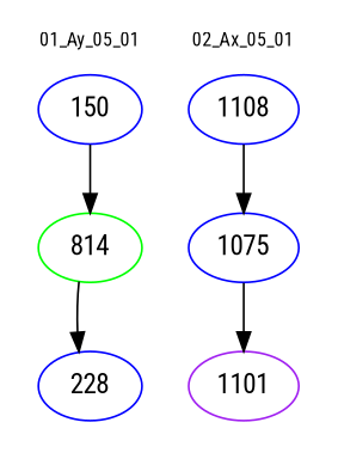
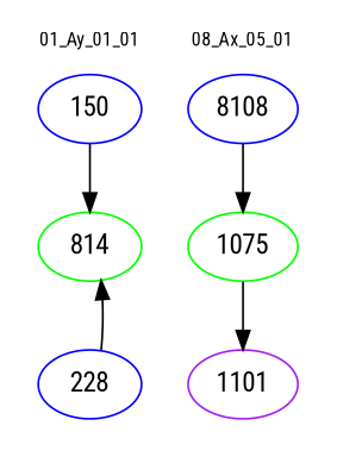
  digraph {
    fontname="Roboto Condensed"
    node [color=blue fontname="Roboto Condensed"]
    edge [color=black fontname="Roboto Condensed"]
    n1 [label=150]
    n2 [color=green label=814]
    n3 [label=228]
-   n4 [label=1108]
-   n5 [label=1075]
+   n4 [label=8108]
+   n5 [color=green label=1075]
    n6 [color=purple label=1101]
    subgraph cluster_1 {
      color=white
      fontsize=10
-     label="01_Ay_05_01"
+     label="01_Ay_01_01"
      n1
      n2
      n3
    }
    subgraph cluster_2 {
      color=white
      fontsize=10
-     label="02_Ax_05_01"
+     label="08_Ax_05_01"
      n4
      n5
      n6
    }
    n1 -> n2
-   n2 -> n3
+   n3 -> n2
    n4 -> n5
    n5 -> n6
  }
